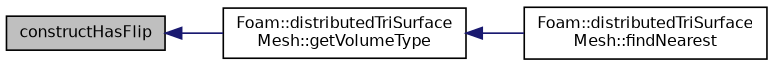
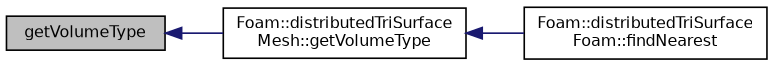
  digraph {
    rankdir=LR
    node [color=black fontname=Helvetica fontsize=10 shape=record]
    edge [color=midnightblue dir=back fontname=Helvetica fontsize=10 labelfontname=Helvetica labelfontsize=10 style=solid]
-   n1 [fillcolor=grey75 fontcolor=black height=0.2 label=constructHasFlip style=filled width=0.4]
+   n1 [fillcolor=grey75 fontcolor=black height=0.2 label=getVolumeType style=filled width=0.4]
    n2 [height=0.2 label="Foam::distributedTriSurface\lMesh::getVolumeType" width=0.4]
-   n3 [height=0.2 label="Foam::distributedTriSurface\lMesh::findNearest" width=0.4]
+   n3 [height=0.2 label="Foam::distributedTriSurface\lFoam::findNearest" width=0.4]
    n1 -> n2
    n2 -> n3
  }
